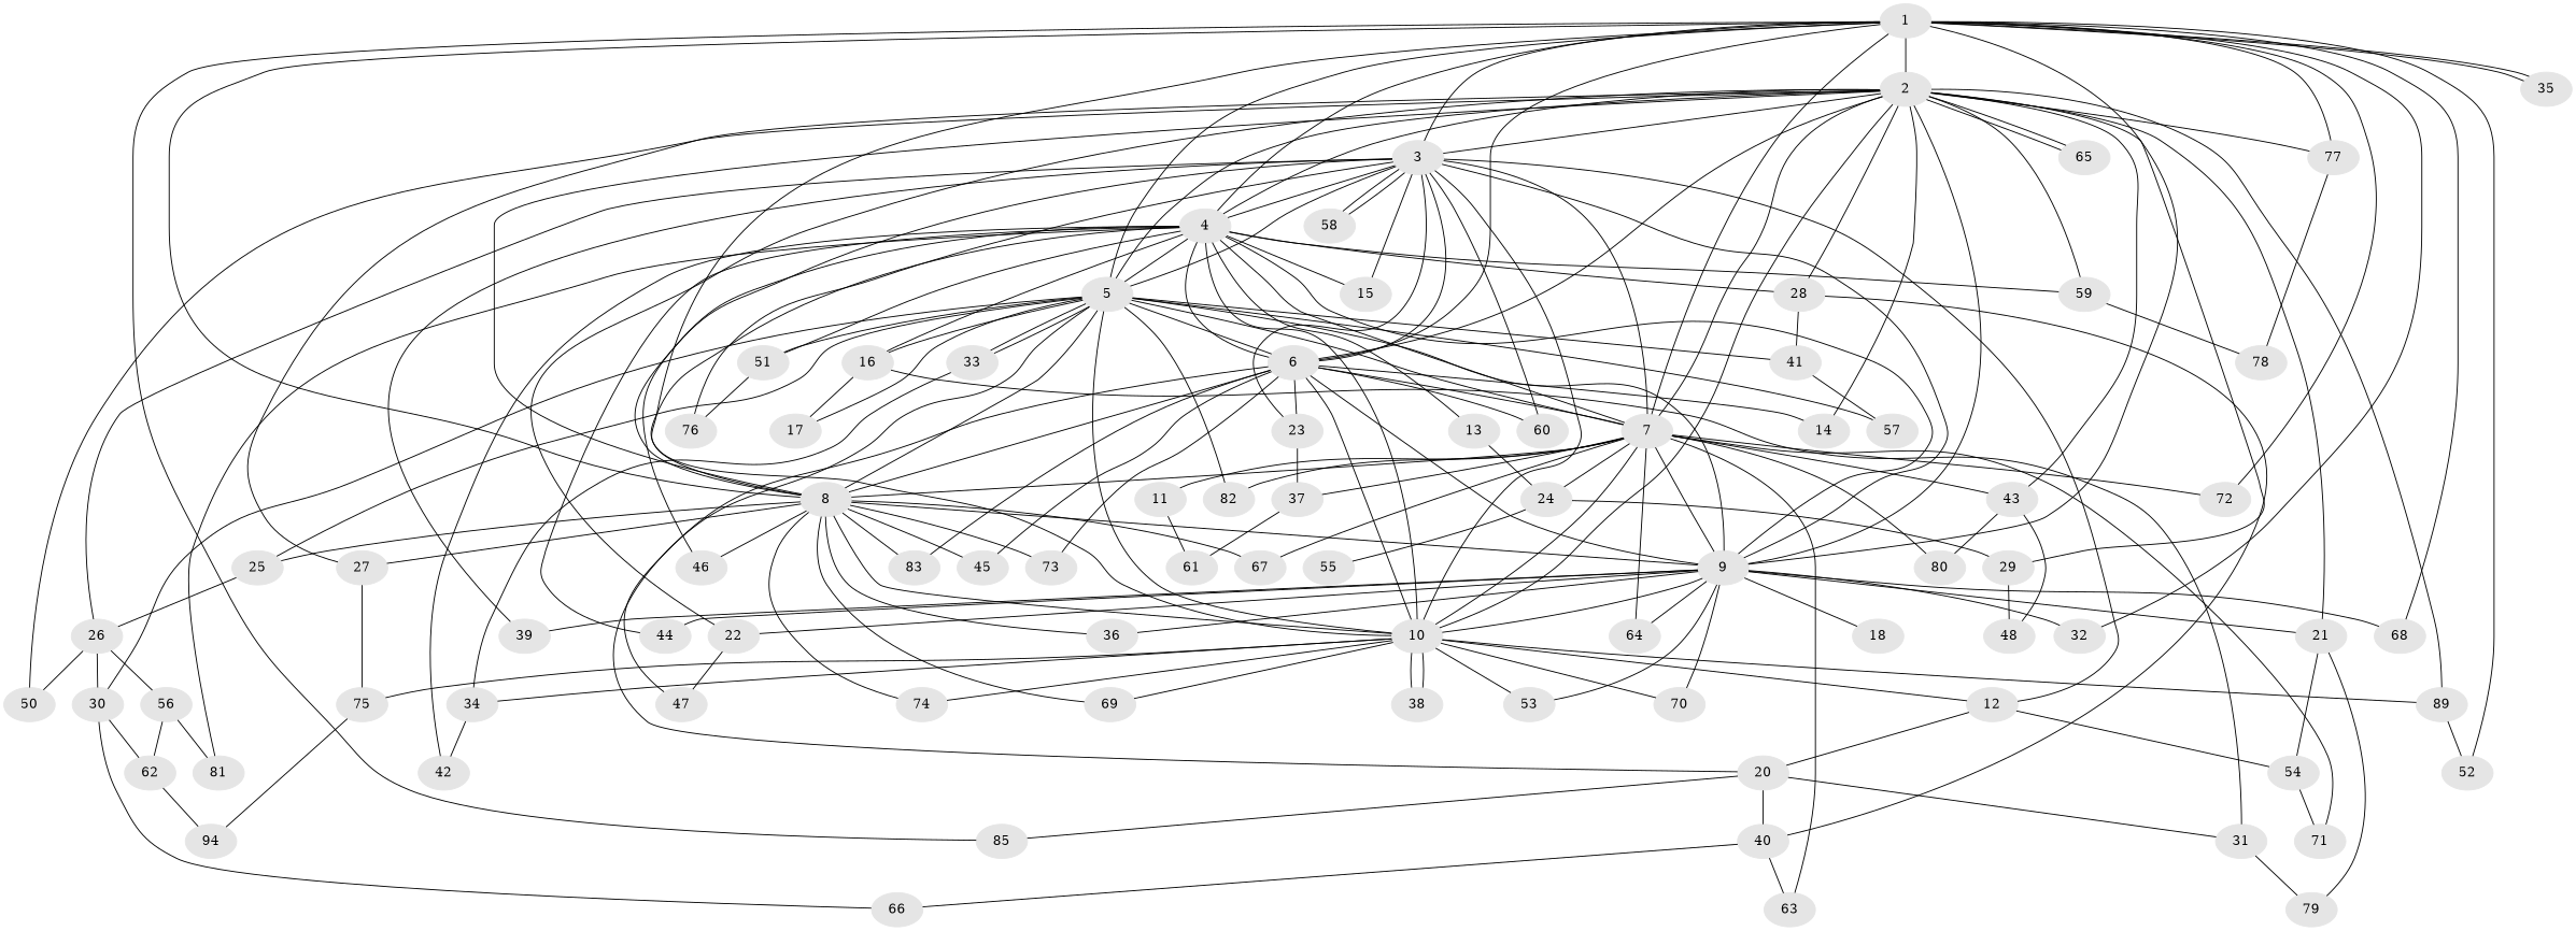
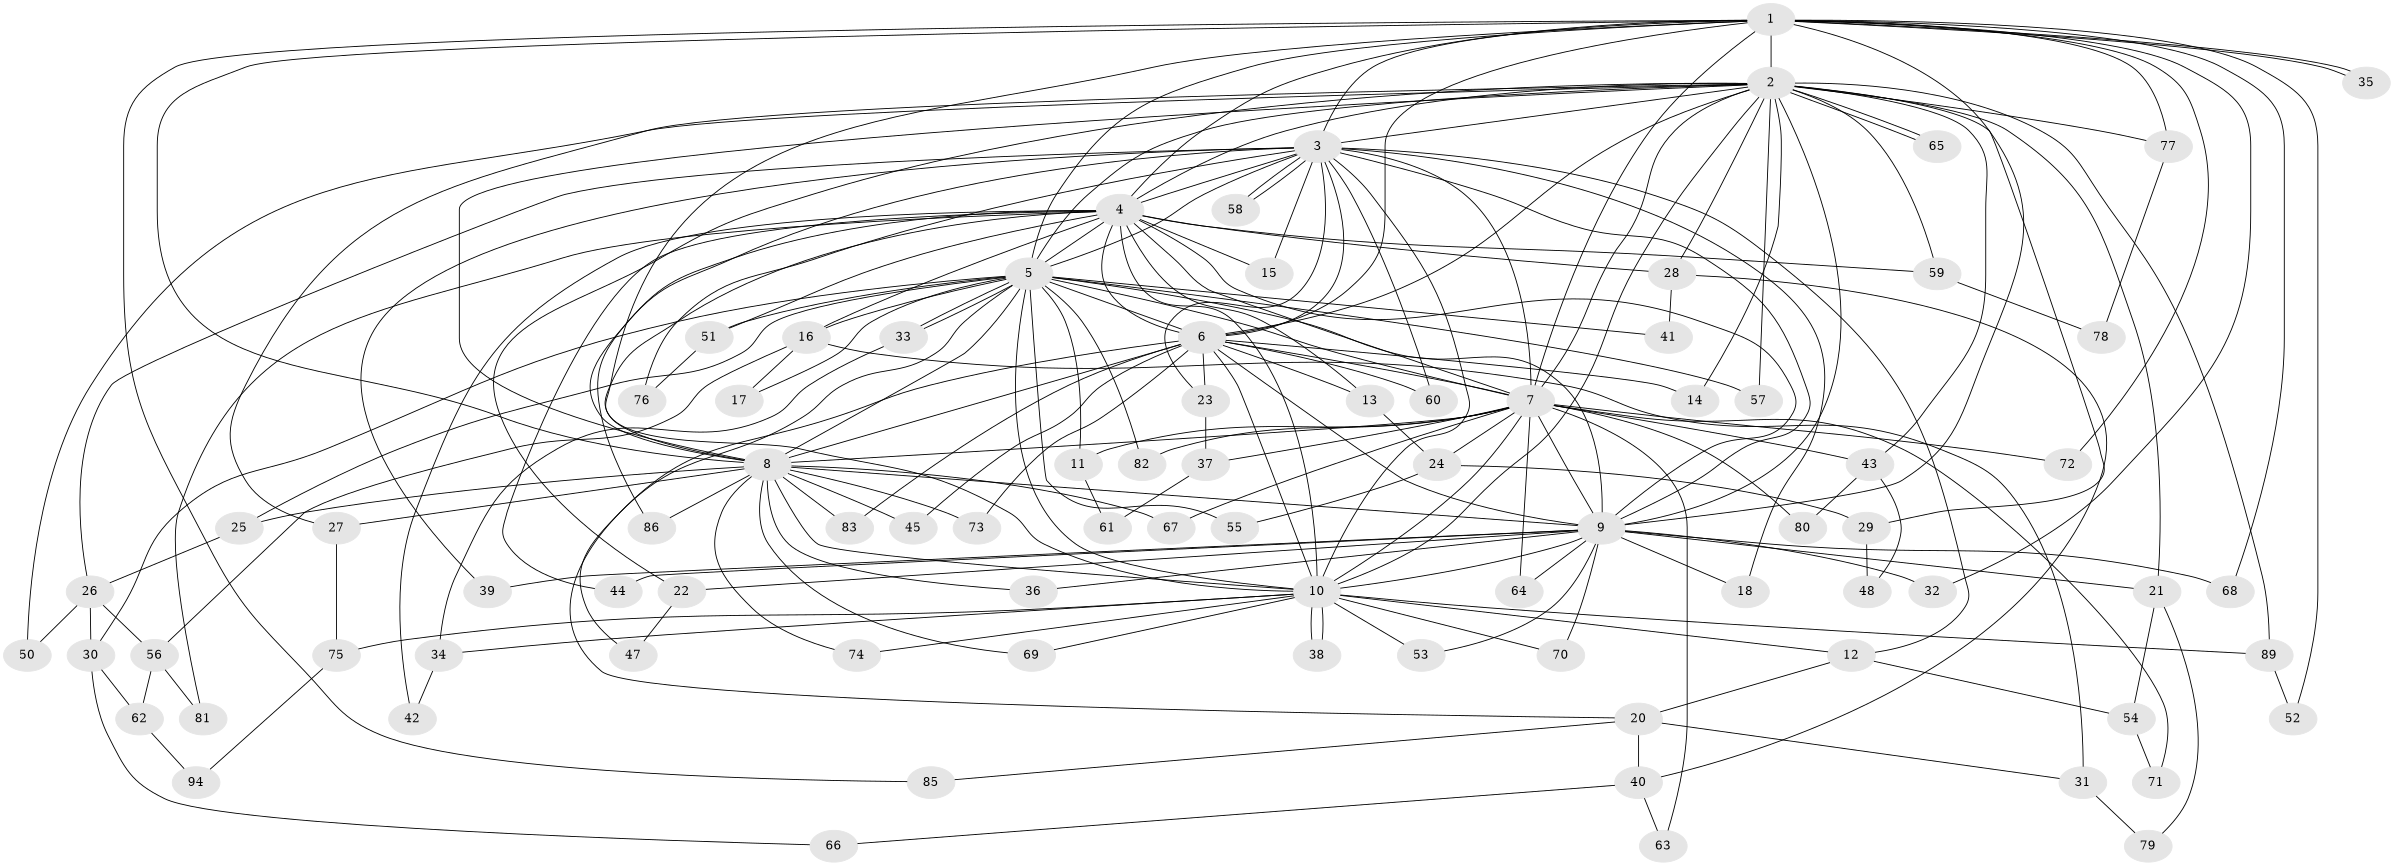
  graph {
    node [color=gray90 style=filled]
    1
    2
    3
    4
    5
    6
    7
    8
    9
    10
    32
    35
    52
    68
    72
    77
    85
    14
    n19 [label=89]
    21
    22
    27
    28
    29
    43
    50
    57
    59
    65
    12
    15
    18
    23
    26
    39
    58
    60
    76
    13
    16
    42
    44
-   46
+   46 [label=86]
    51
    81
    11
    17
    25
    30
    33
    41
    47
    55
    82
    20
    45
    73
    83
    24
    37
    63
    64
    67
    71
    80
    36
    69
    74
    53
    70
    34
    38
    75
    78
    54
    79
    40
    48
    56
    31
    61
    62
    66
    n84 [label=94]
    1 -- 2
    1 -- 3
    1 -- 4
    1 -- 5
    1 -- 6
    1 -- 7
    1 -- 8
    1 -- 9
    1 -- 10
    1 -- 32
    1 -- 35
    1 -- 35
    1 -- 52
    1 -- 68
    1 -- 72
    1 -- 77
    1 -- 85
    2 -- 3
    2 -- 4
    2 -- 5
    2 -- 6
    2 -- 7
    2 -- 8
    2 -- 9
    2 -- 10
    2 -- 77
    2 -- 14
    2 -- n19
    2 -- 21
    2 -- 22
    2 -- 27
    2 -- 28
    2 -- 29
    2 -- 43
    2 -- 50
-   41 -- 57
+   2 -- 57
    2 -- 59
    2 -- 65
    2 -- 65
    3 -- 4
    3 -- 5
    3 -- 6
    3 -- 7
    3 -- 8
    3 -- 9
    3 -- 10
    3 -- 12
    3 -- 15
+   3 -- 18
    3 -- 23
    3 -- 26
    3 -- 39
    3 -- 58
    3 -- 58
    3 -- 60
    3 -- 76
    4 -- 5
    4 -- 6
    4 -- 7
    4 -- 8
    4 -- 9
    4 -- 10
    4 -- 28
    4 -- 59
    4 -- 15
    4 -- 13
    4 -- 16
    4 -- 42
    4 -- 44
    4 -- 46
    4 -- 51
    4 -- 81
    5 -- 6
    5 -- 7
    5 -- 8
    5 -- 9
    5 -- 10
    5 -- 57
    5 -- 16
    5 -- 51
+   5 -- 11
    5 -- 17
    5 -- 25
    5 -- 30
    5 -- 33
    5 -- 33
    5 -- 41
    5 -- 47
+   5 -- 55
    5 -- 82
    6 -- 7
    6 -- 8
    6 -- 9
    6 -- 10
    6 -- 14
    6 -- 23
    6 -- 60
+   6 -- 13
    6 -- 20
    6 -- 45
    6 -- 73
    6 -- 83
    7 -- 8
    7 -- 9
    7 -- 10
    7 -- 72
    7 -- 43
    7 -- 11
    7 -- 82
    7 -- 24
    7 -- 37
    7 -- 63
    7 -- 64
    7 -- 67
    7 -- 71
    7 -- 80
    8 -- 9
    8 -- 10
    8 -- 27
    8 -- 46
    8 -- 25
    8 -- 45
    8 -- 73
    8 -- 83
    8 -- 67
    8 -- 36
    8 -- 69
    8 -- 74
    9 -- 10
    9 -- 32
    9 -- 68
    9 -- 21
    9 -- 22
    9 -- 18
    9 -- 39
    9 -- 44
    9 -- 64
    9 -- 36
    9 -- 53
    9 -- 70
    10 -- n19
    10 -- 12
    10 -- 69
    10 -- 74
    10 -- 53
    10 -- 70
    10 -- 34
    10 -- 38
    10 -- 38
    10 -- 75
    77 -- 78
    n19 -- 52
    21 -- 54
    21 -- 79
    22 -- 47
    27 -- 75
    28 -- 41
    28 -- 40
    29 -- 48
    43 -- 80
    43 -- 48
    59 -- 78
    12 -- 20
    12 -- 54
    23 -- 37
    26 -- 50
    26 -- 30
    26 -- 56
    13 -- 24
    16 -- 17
+   16 -- 56
    16 -- 31
    51 -- 76
    11 -- 61
    25 -- 26
    30 -- 62
    30 -- 66
    33 -- 34
    20 -- 85
    20 -- 40
    20 -- 31
    24 -- 29
    24 -- 55
    37 -- 61
    34 -- 42
    75 -- n84
    54 -- 71
    40 -- 63
    40 -- 66
    56 -- 81
    56 -- 62
    31 -- 79
    62 -- n84
  }
